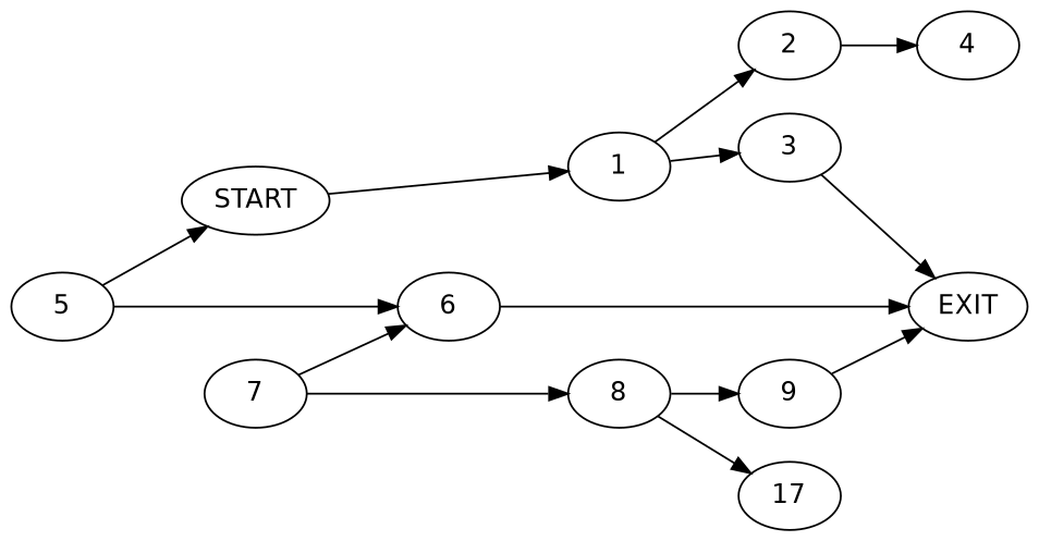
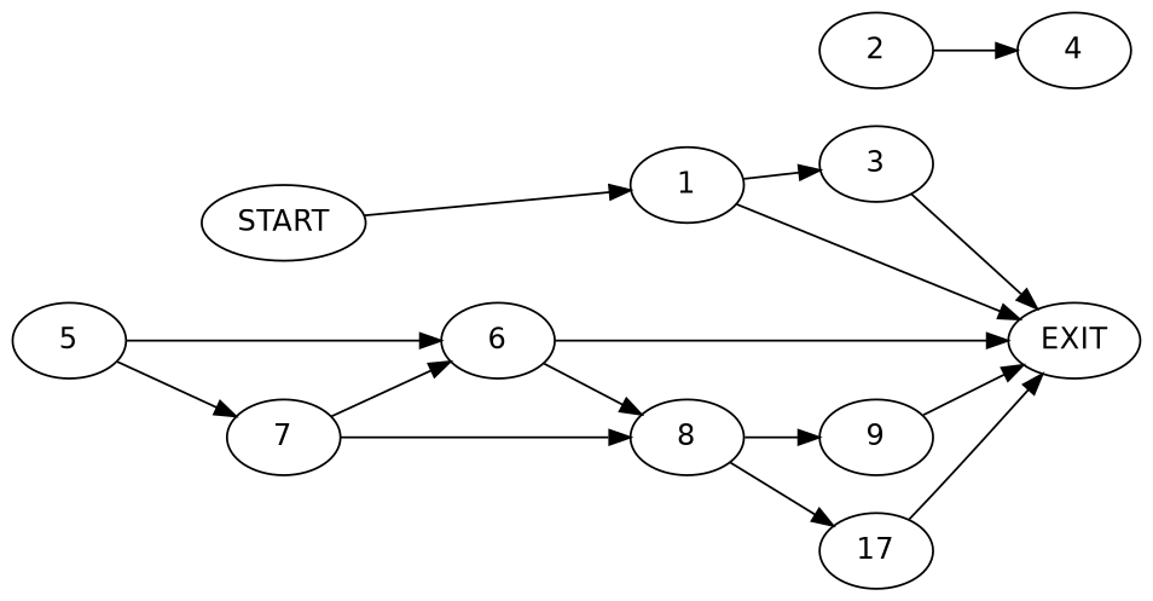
  digraph {
    fontname="DejaVu Sans"
    rankdir=LR
    node [fontname="DejaVu Sans"]
    edge [fontname="DejaVu Sans"]
    n1 [label=START]
    1
    2
    3
    n5 [label=EXIT]
    4
    5
    6
    7
    8
    9
    n12 [label=17]
    n1 -> 1
-   1 -> 2
+   1 -> n5
    1 -> 3
    2 -> 4
    3 -> n5
    5 -> 6
-   5 -> n1
+   5 -> 7
    6 -> n5
+   6 -> 8
    7 -> 6
    7 -> 8
    8 -> 9
    8 -> n12
    9 -> n5
+   n12 -> n5
  }
